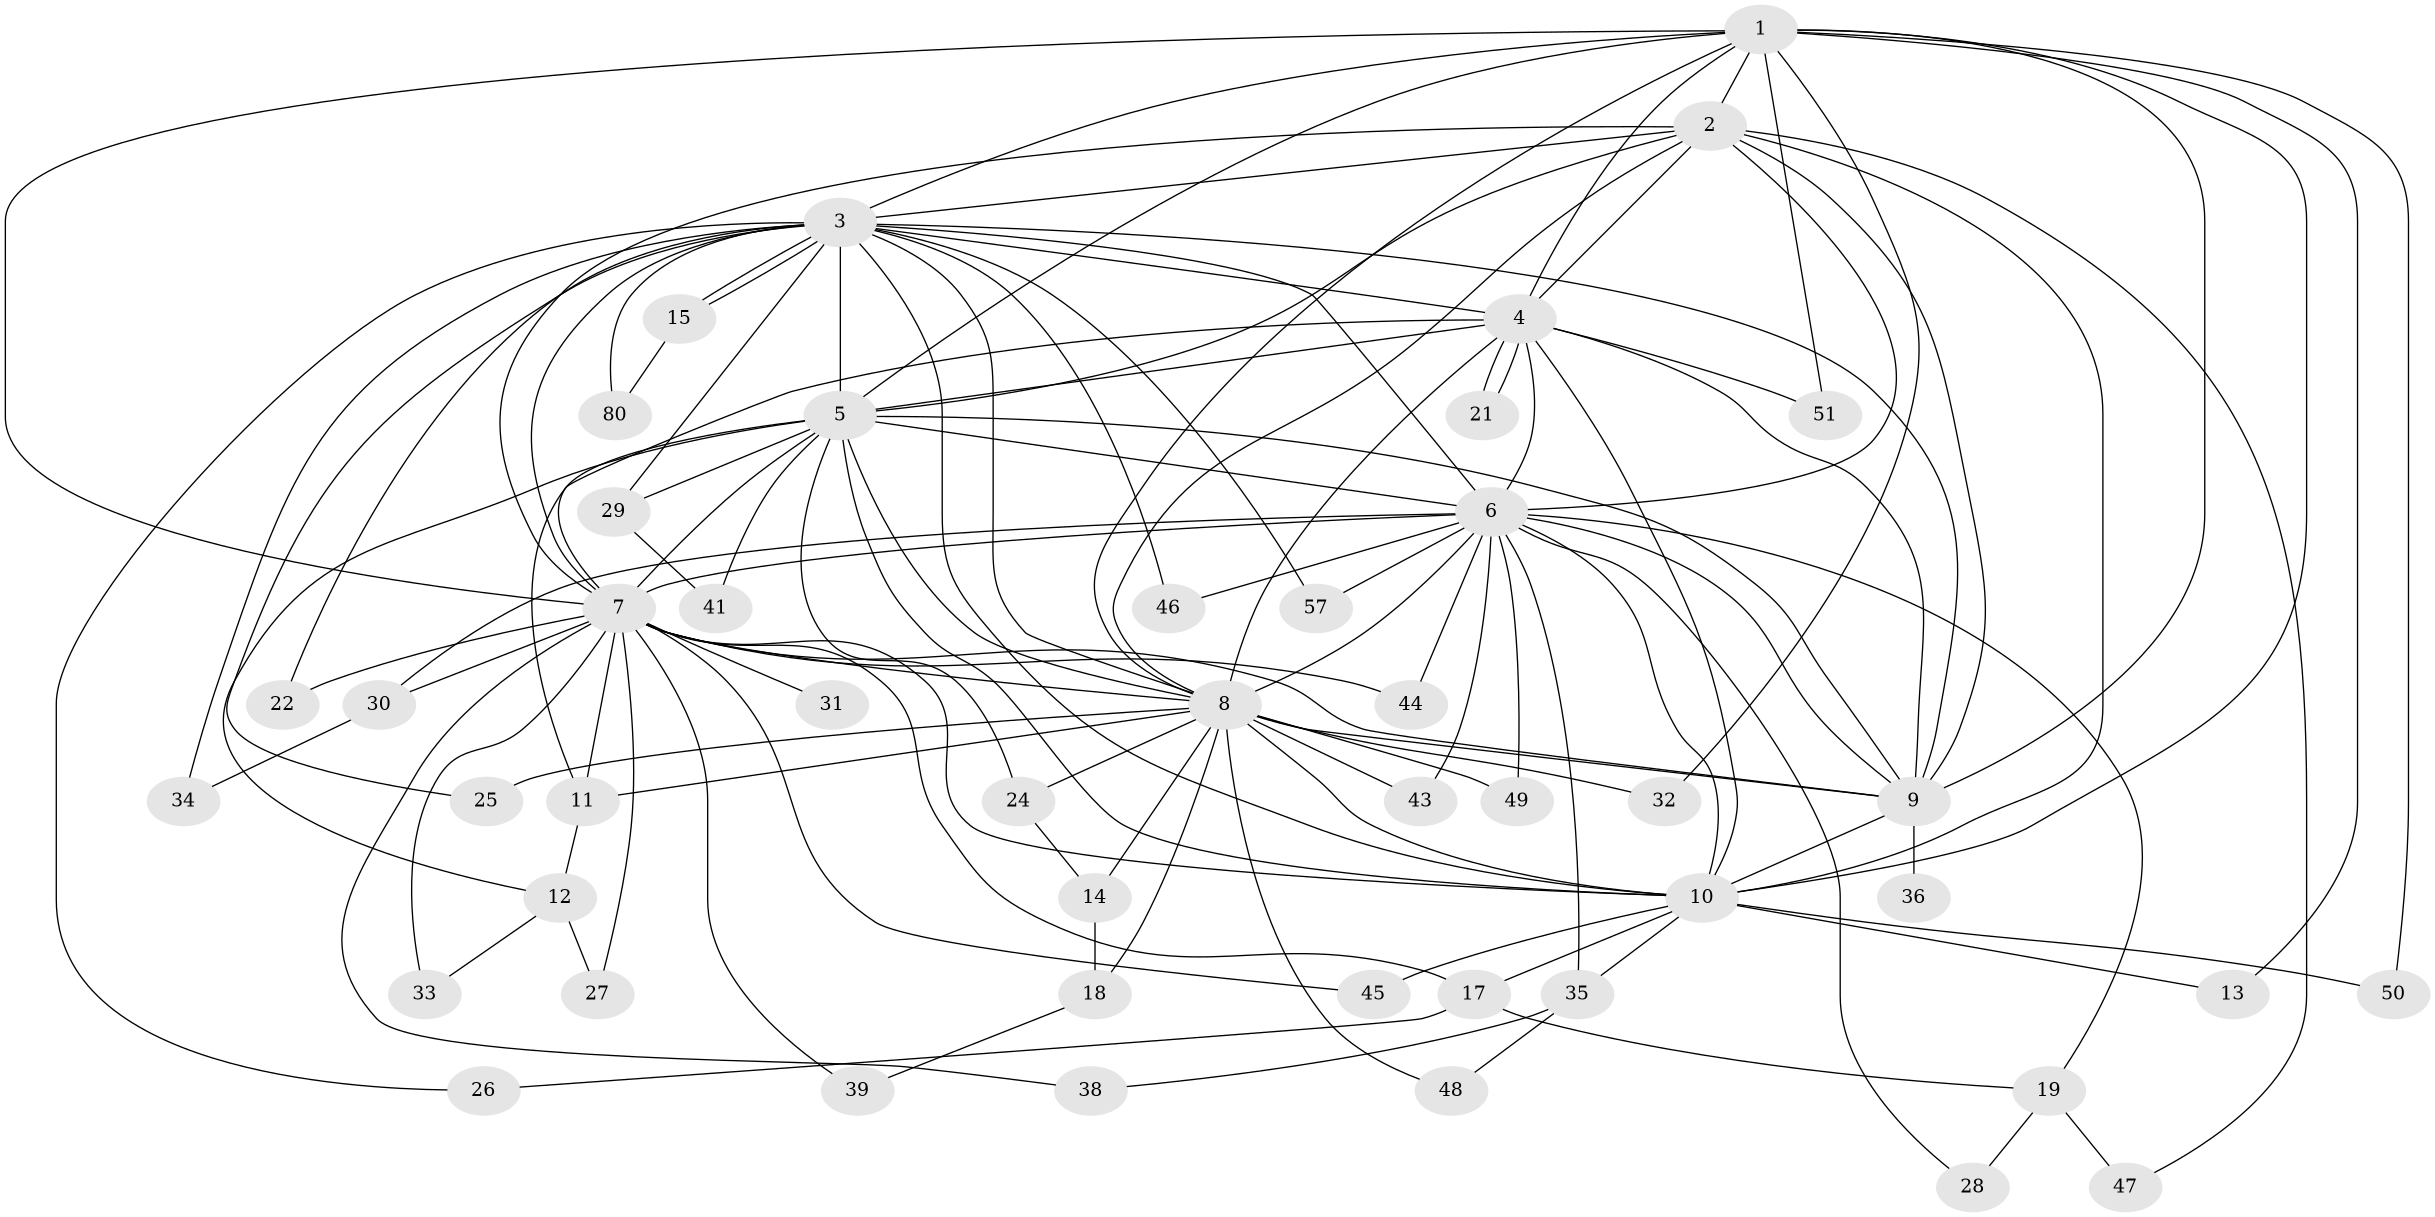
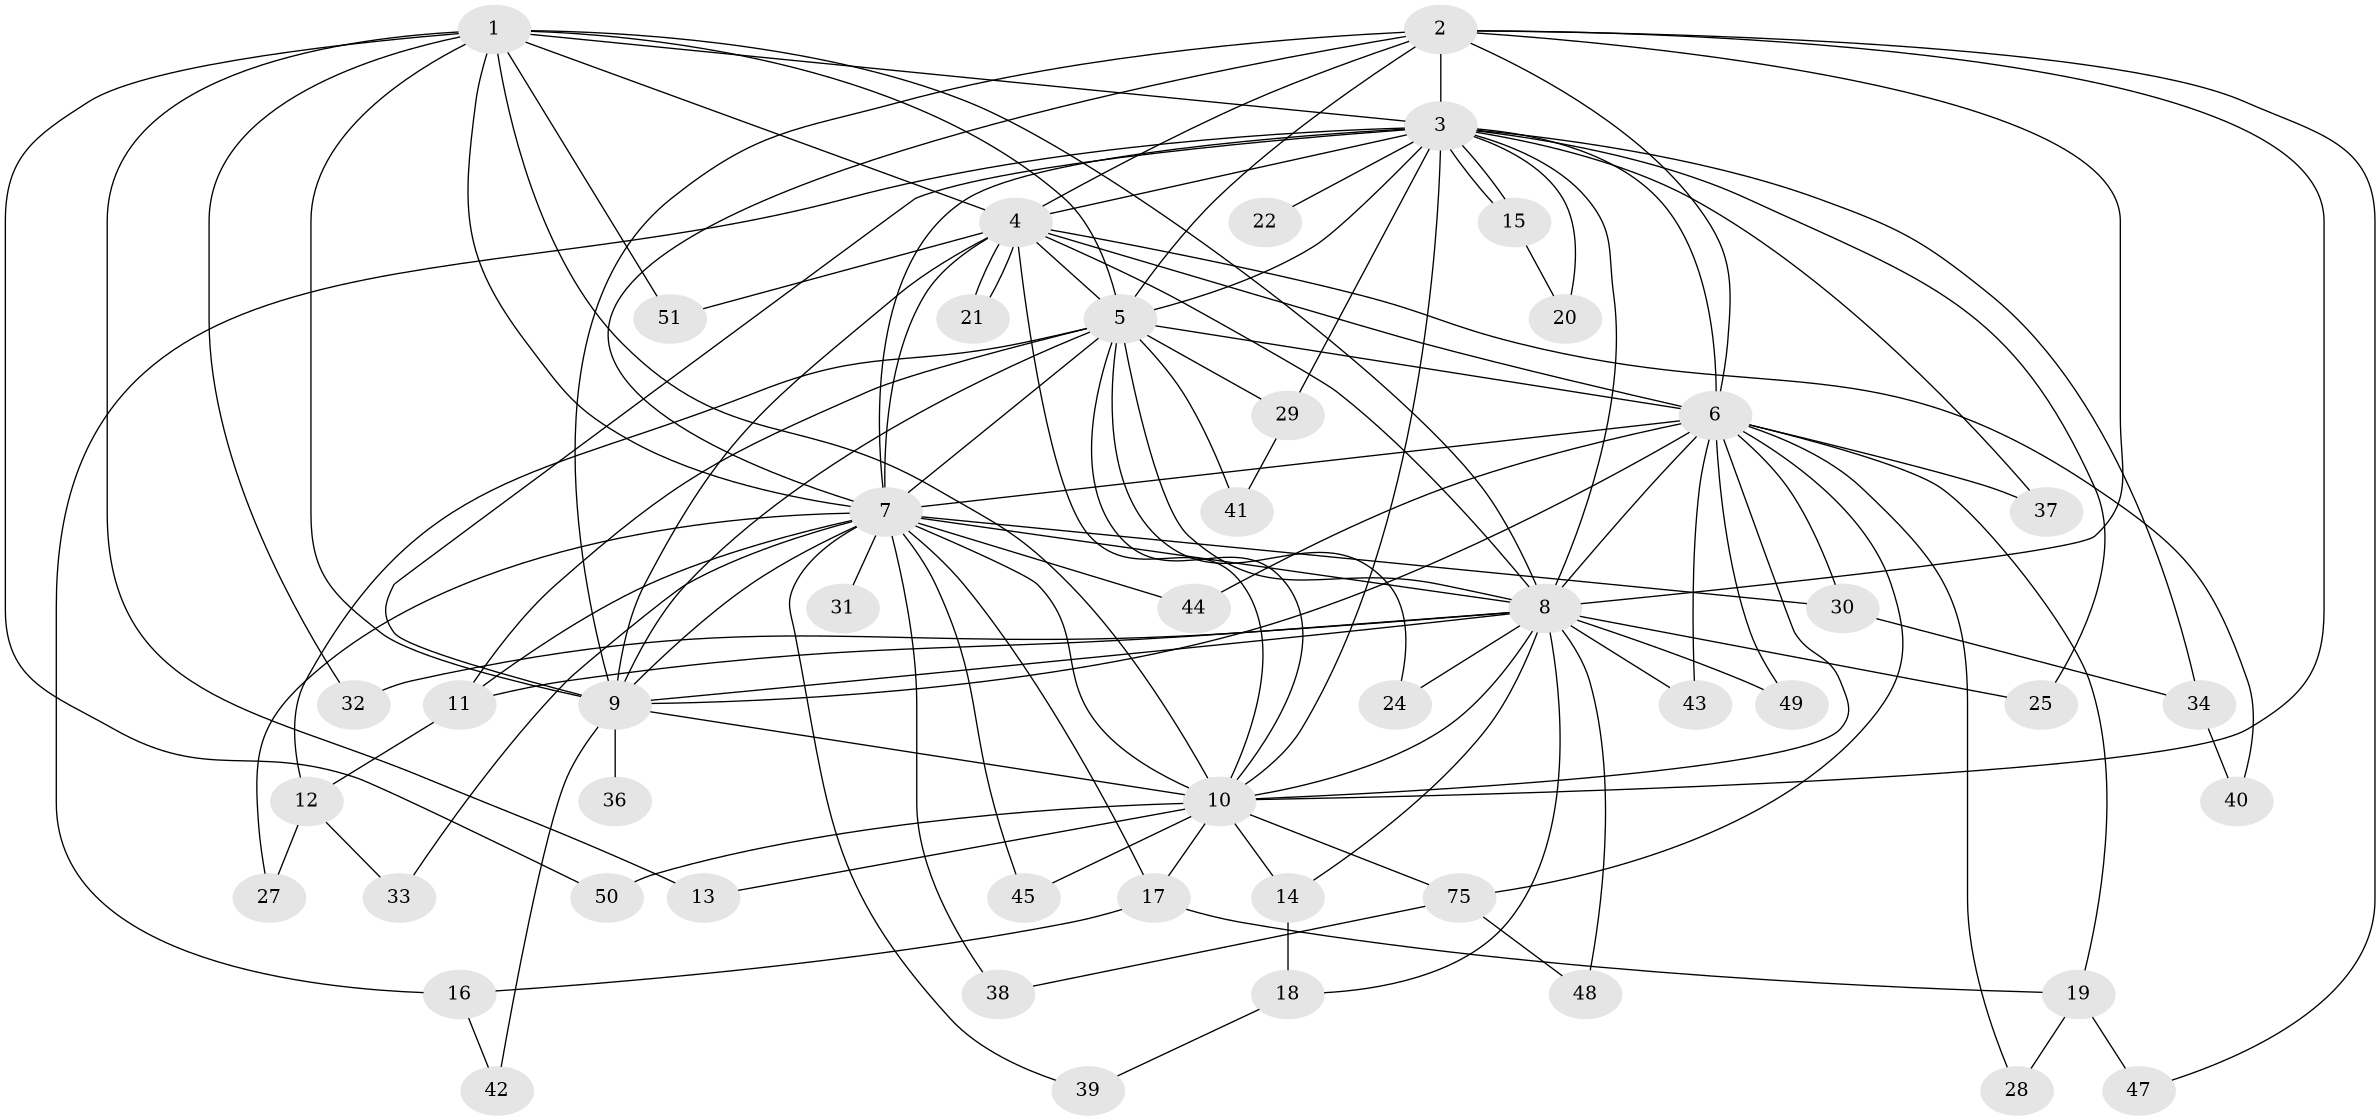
  graph {
    node [color=gray90 style=filled]
    1
    2
    3
    4
    5
    7
    8
    9
    10
    13
    32
    50
    51
    6
    47
    15
-   20 [label=80]
+   20
    22
    25
-   26
+   26 [label=16]
    29
    34
-   37 [label=57]
-   46
+   37
    21
+   40
    12
    24
    41
    11
    19
    28
    30
-   35
+   35 [label=75]
    43
    44
    49
    31
    17
    27
    33
    38
    39
    45
    14
    18
    48
    36
-   1 -- 2
+   42
    1 -- 3
    1 -- 4
    1 -- 5
    1 -- 7
    1 -- 8
    1 -- 9
    1 -- 10
    1 -- 13
    1 -- 32
    1 -- 50
    1 -- 51
    2 -- 3
    2 -- 4
    2 -- 5
    2 -- 7
    2 -- 8
    2 -- 9
    2 -- 10
    2 -- 6
    2 -- 47
    3 -- 4
    3 -- 5
    3 -- 7
    3 -- 8
    3 -- 9
    3 -- 10
    3 -- 6
    3 -- 15
    3 -- 15
    3 -- 20
    3 -- 22
    3 -- 25
    3 -- 26
    3 -- 29
    3 -- 34
    3 -- 37
-   3 -- 46
    4 -- 5
    4 -- 7
    4 -- 8
    4 -- 9
    4 -- 10
    4 -- 51
    4 -- 6
    4 -- 21
    4 -- 21
+   4 -- 40
    5 -- 7
    5 -- 8
    5 -- 9
    5 -- 10
    5 -- 6
    5 -- 29
    5 -- 12
    5 -- 24
    5 -- 41
    5 -- 11
    7 -- 8
    7 -- 9
    7 -- 10
-   7 -- 22
    7 -- 11
    7 -- 30
    7 -- 44
    7 -- 31
    7 -- 17
    7 -- 27
    7 -- 33
    7 -- 38
    7 -- 39
    7 -- 45
    8 -- 9
    8 -- 10
    8 -- 32
    8 -- 25
    8 -- 24
    8 -- 11
    8 -- 43
    8 -- 49
    8 -- 14
    8 -- 18
    8 -- 48
    9 -- 10
    9 -- 36
+   9 -- 42
    10 -- 13
    10 -- 50
    10 -- 35
    10 -- 17
    10 -- 45
-   24 -- 14
+   10 -- 14
    6 -- 7
    6 -- 8
    6 -- 9
    6 -- 10
    6 -- 37
-   6 -- 46
    6 -- 19
    6 -- 28
    6 -- 30
    6 -- 35
    6 -- 43
    6 -- 44
    6 -- 49
    15 -- 20
+   26 -- 42
    29 -- 41
+   34 -- 40
    12 -- 27
    12 -- 33
    11 -- 12
    19 -- 47
    19 -- 28
    30 -- 34
    35 -- 38
    35 -- 48
    17 -- 26
    17 -- 19
    14 -- 18
    18 -- 39
  }
